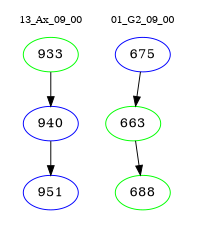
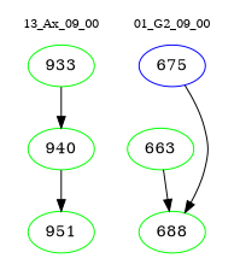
  digraph {
    node [color=green]
    edge [color=black]
    n1 [label=933]
-   n2 [color=blue label=940]
-   n3 [color=blue label=951]
+   n2 [label=940]
+   n3 [label=951]
    n4 [color=blue label=675]
    n5 [label=663]
    n6 [label=688]
    subgraph cluster_1 {
      color=white
      fontsize=10
      label="13_Ax_09_00"
      n1
      n2
      n3
    }
    subgraph cluster_2 {
      color=white
      fontsize=10
      label="01_G2_09_00"
      n4
      n5
      n6
    }
    n1 -> n2
    n2 -> n3
-   n4 -> n5
+   n4 -> n6
    n5 -> n6
  }
